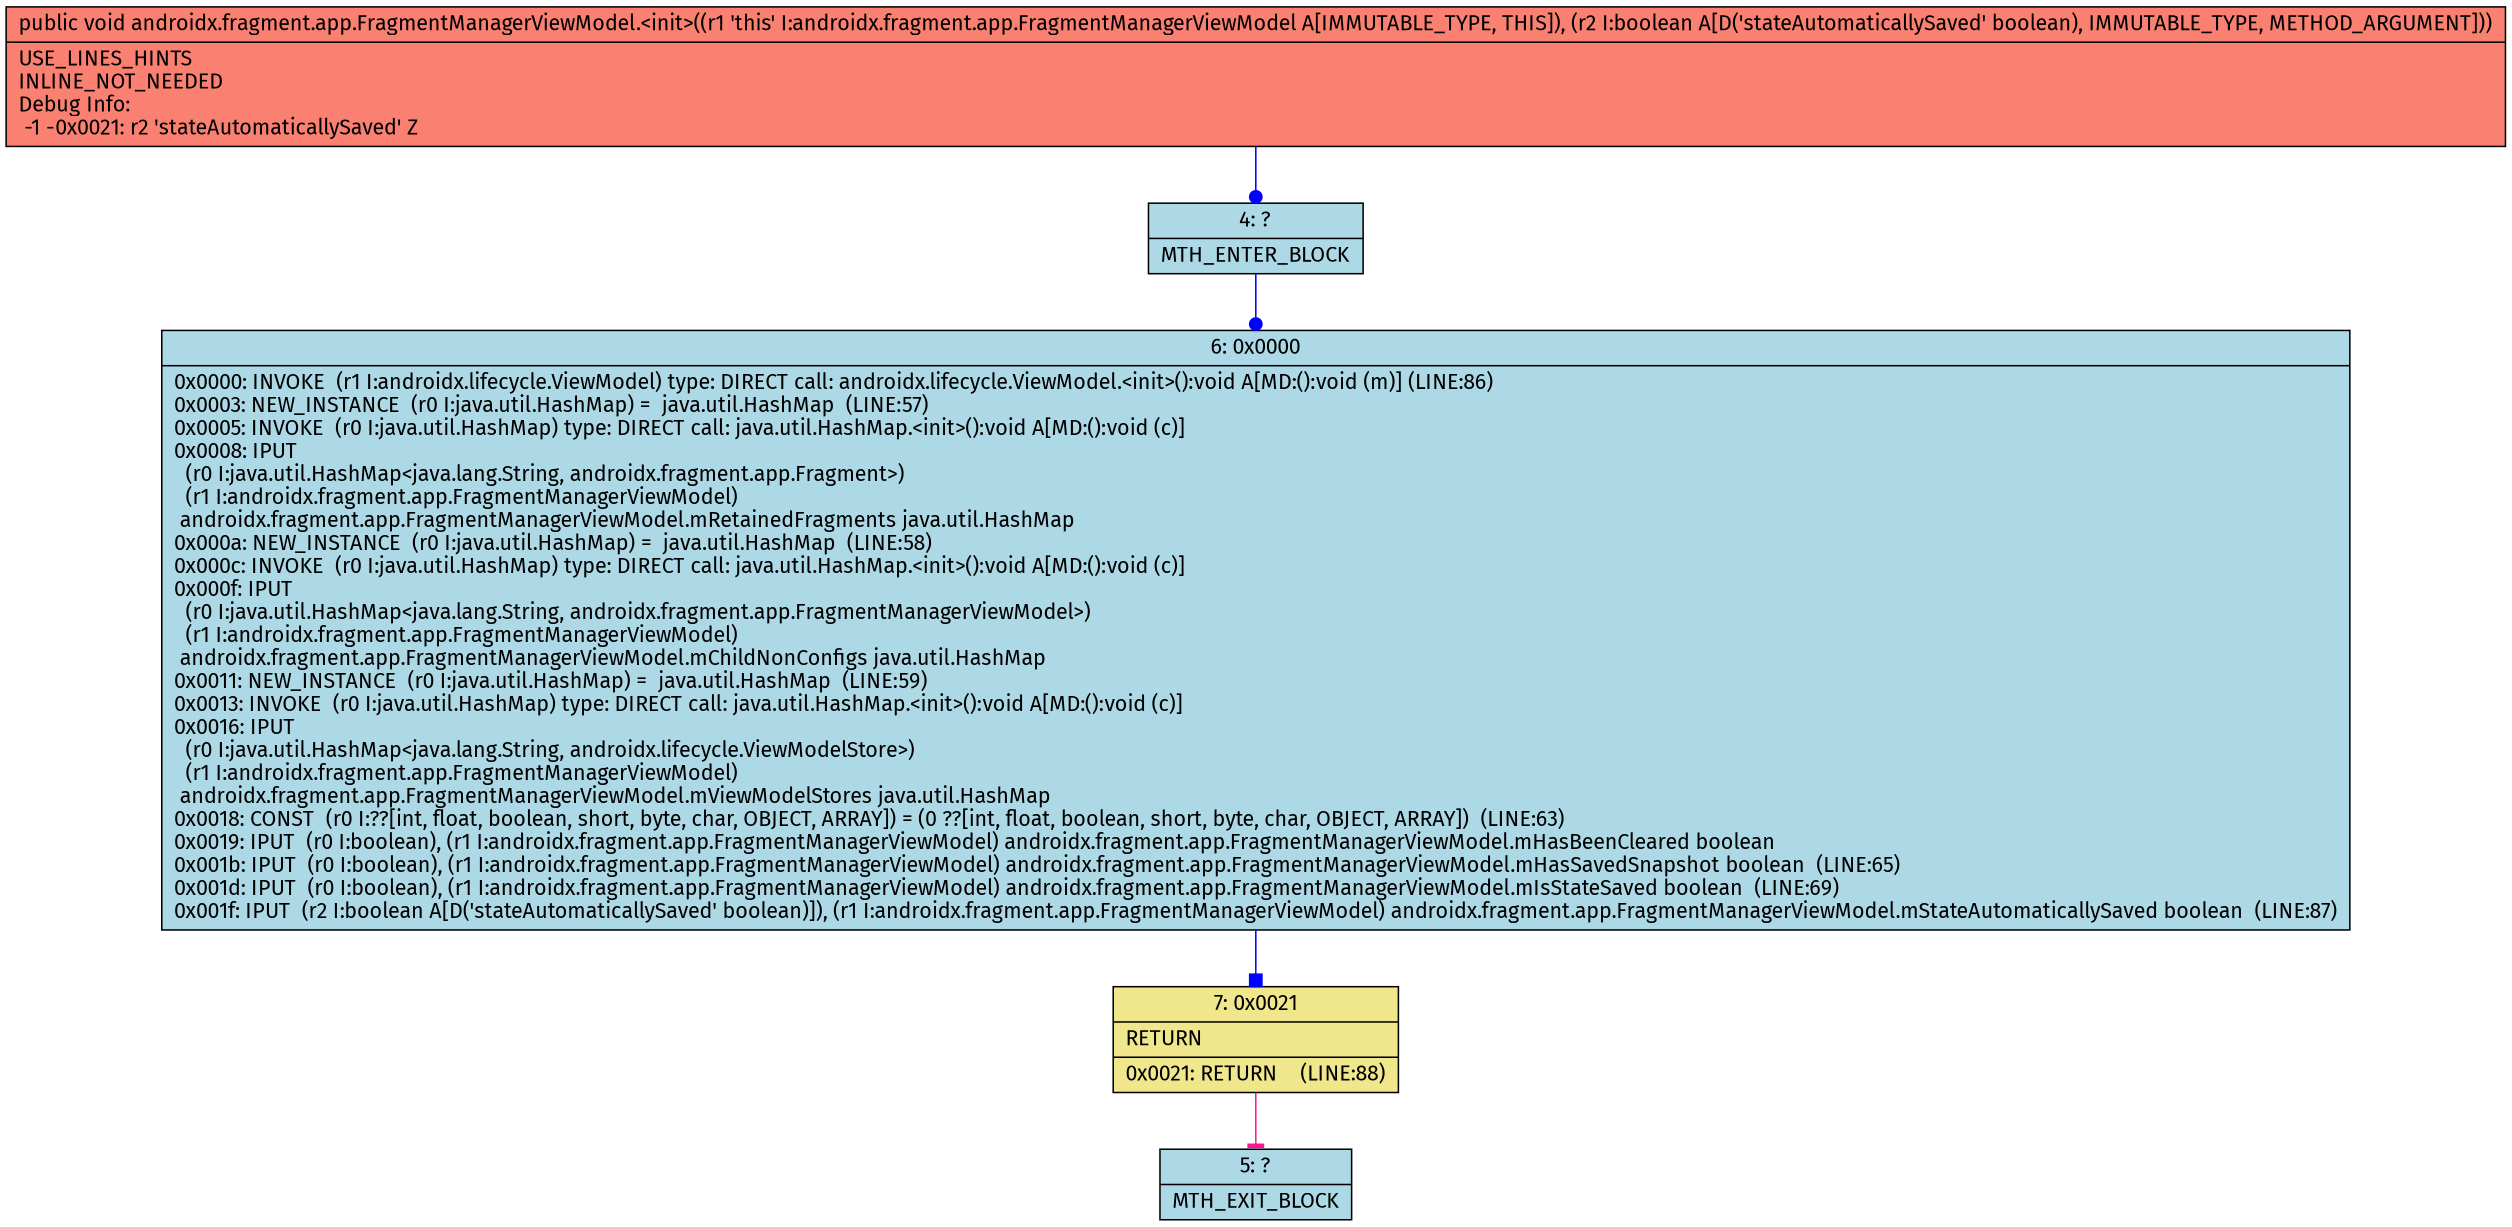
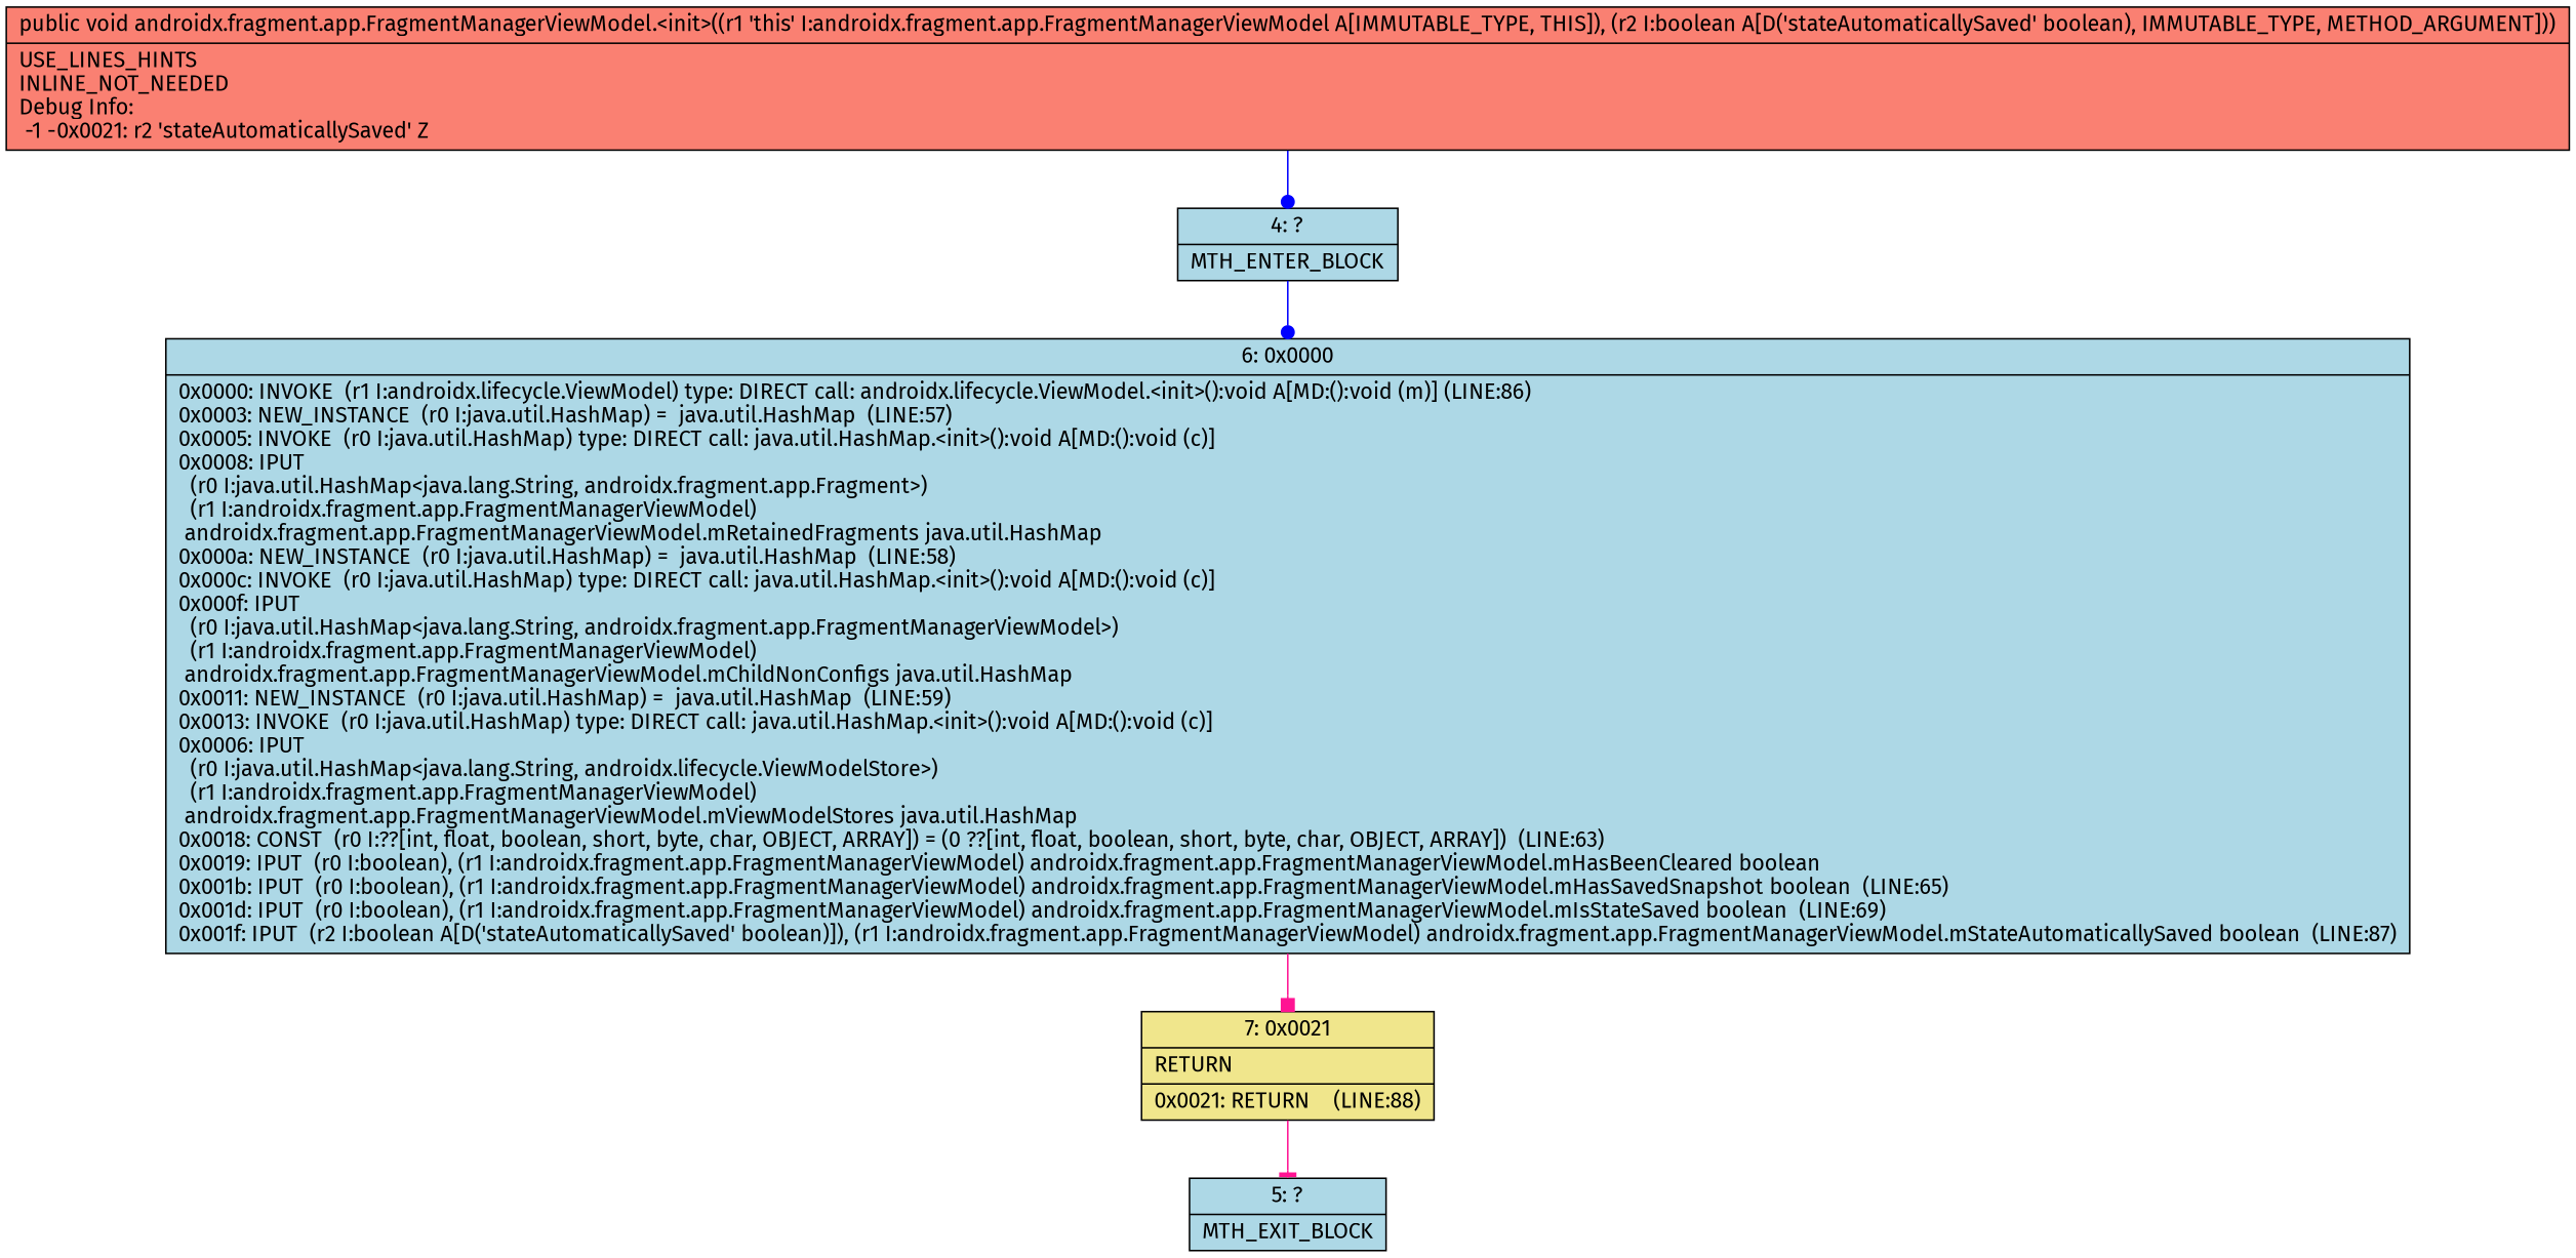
  digraph {
    fontname="Fira Sans"
    node [fillcolor=lightblue fontname="Fira Sans" shape=record style=filled]
    edge [arrowhead=dot color=blue fontname="Fira Sans"]
    n1 [label="{4\:\ ?|MTH_ENTER_BLOCK\l}"]
-   n2 [label="{6\:\ 0x0000|0x0000: INVOKE  (r1 I:androidx.lifecycle.ViewModel) type: DIRECT call: androidx.lifecycle.ViewModel.\<init\>():void A[MD:():void (m)] (LINE:86)\l0x0003: NEW_INSTANCE  (r0 I:java.util.HashMap) =  java.util.HashMap  (LINE:57)\l0x0005: INVOKE  (r0 I:java.util.HashMap) type: DIRECT call: java.util.HashMap.\<init\>():void A[MD:():void (c)]\l0x0008: IPUT  \l  (r0 I:java.util.HashMap\<java.lang.String, androidx.fragment.app.Fragment\>)\l  (r1 I:androidx.fragment.app.FragmentManagerViewModel)\l androidx.fragment.app.FragmentManagerViewModel.mRetainedFragments java.util.HashMap \l0x000a: NEW_INSTANCE  (r0 I:java.util.HashMap) =  java.util.HashMap  (LINE:58)\l0x000c: INVOKE  (r0 I:java.util.HashMap) type: DIRECT call: java.util.HashMap.\<init\>():void A[MD:():void (c)]\l0x000f: IPUT  \l  (r0 I:java.util.HashMap\<java.lang.String, androidx.fragment.app.FragmentManagerViewModel\>)\l  (r1 I:androidx.fragment.app.FragmentManagerViewModel)\l androidx.fragment.app.FragmentManagerViewModel.mChildNonConfigs java.util.HashMap \l0x0011: NEW_INSTANCE  (r0 I:java.util.HashMap) =  java.util.HashMap  (LINE:59)\l0x0013: INVOKE  (r0 I:java.util.HashMap) type: DIRECT call: java.util.HashMap.\<init\>():void A[MD:():void (c)]\l0x0016: IPUT  \l  (r0 I:java.util.HashMap\<java.lang.String, androidx.lifecycle.ViewModelStore\>)\l  (r1 I:androidx.fragment.app.FragmentManagerViewModel)\l androidx.fragment.app.FragmentManagerViewModel.mViewModelStores java.util.HashMap \l0x0018: CONST  (r0 I:??[int, float, boolean, short, byte, char, OBJECT, ARRAY]) = (0 ??[int, float, boolean, short, byte, char, OBJECT, ARRAY])  (LINE:63)\l0x0019: IPUT  (r0 I:boolean), (r1 I:androidx.fragment.app.FragmentManagerViewModel) androidx.fragment.app.FragmentManagerViewModel.mHasBeenCleared boolean \l0x001b: IPUT  (r0 I:boolean), (r1 I:androidx.fragment.app.FragmentManagerViewModel) androidx.fragment.app.FragmentManagerViewModel.mHasSavedSnapshot boolean  (LINE:65)\l0x001d: IPUT  (r0 I:boolean), (r1 I:androidx.fragment.app.FragmentManagerViewModel) androidx.fragment.app.FragmentManagerViewModel.mIsStateSaved boolean  (LINE:69)\l0x001f: IPUT  (r2 I:boolean A[D('stateAutomaticallySaved' boolean)]), (r1 I:androidx.fragment.app.FragmentManagerViewModel) androidx.fragment.app.FragmentManagerViewModel.mStateAutomaticallySaved boolean  (LINE:87)\l}"]
+   n2 [label="{6\:\ 0x0000|0x0000: INVOKE  (r1 I:androidx.lifecycle.ViewModel) type: DIRECT call: androidx.lifecycle.ViewModel.\<init\>():void A[MD:():void (m)] (LINE:86)\l0x0003: NEW_INSTANCE  (r0 I:java.util.HashMap) =  java.util.HashMap  (LINE:57)\l0x0005: INVOKE  (r0 I:java.util.HashMap) type: DIRECT call: java.util.HashMap.\<init\>():void A[MD:():void (c)]\l0x0008: IPUT  \l  (r0 I:java.util.HashMap\<java.lang.String, androidx.fragment.app.Fragment\>)\l  (r1 I:androidx.fragment.app.FragmentManagerViewModel)\l androidx.fragment.app.FragmentManagerViewModel.mRetainedFragments java.util.HashMap \l0x000a: NEW_INSTANCE  (r0 I:java.util.HashMap) =  java.util.HashMap  (LINE:58)\l0x000c: INVOKE  (r0 I:java.util.HashMap) type: DIRECT call: java.util.HashMap.\<init\>():void A[MD:():void (c)]\l0x000f: IPUT  \l  (r0 I:java.util.HashMap\<java.lang.String, androidx.fragment.app.FragmentManagerViewModel\>)\l  (r1 I:androidx.fragment.app.FragmentManagerViewModel)\l androidx.fragment.app.FragmentManagerViewModel.mChildNonConfigs java.util.HashMap \l0x0011: NEW_INSTANCE  (r0 I:java.util.HashMap) =  java.util.HashMap  (LINE:59)\l0x0013: INVOKE  (r0 I:java.util.HashMap) type: DIRECT call: java.util.HashMap.\<init\>():void A[MD:():void (c)]\l0x0006: IPUT  \l  (r0 I:java.util.HashMap\<java.lang.String, androidx.lifecycle.ViewModelStore\>)\l  (r1 I:androidx.fragment.app.FragmentManagerViewModel)\l androidx.fragment.app.FragmentManagerViewModel.mViewModelStores java.util.HashMap \l0x0018: CONST  (r0 I:??[int, float, boolean, short, byte, char, OBJECT, ARRAY]) = (0 ??[int, float, boolean, short, byte, char, OBJECT, ARRAY])  (LINE:63)\l0x0019: IPUT  (r0 I:boolean), (r1 I:androidx.fragment.app.FragmentManagerViewModel) androidx.fragment.app.FragmentManagerViewModel.mHasBeenCleared boolean \l0x001b: IPUT  (r0 I:boolean), (r1 I:androidx.fragment.app.FragmentManagerViewModel) androidx.fragment.app.FragmentManagerViewModel.mHasSavedSnapshot boolean  (LINE:65)\l0x001d: IPUT  (r0 I:boolean), (r1 I:androidx.fragment.app.FragmentManagerViewModel) androidx.fragment.app.FragmentManagerViewModel.mIsStateSaved boolean  (LINE:69)\l0x001f: IPUT  (r2 I:boolean A[D('stateAutomaticallySaved' boolean)]), (r1 I:androidx.fragment.app.FragmentManagerViewModel) androidx.fragment.app.FragmentManagerViewModel.mStateAutomaticallySaved boolean  (LINE:87)\l}"]
    n3 [fillcolor=khaki label="{7\:\ 0x0021|RETURN\l|0x0021: RETURN    (LINE:88)\l}"]
    n4 [label="{5\:\ ?|MTH_EXIT_BLOCK\l}"]
    n5 [fillcolor=salmon label="{public void androidx.fragment.app.FragmentManagerViewModel.\<init\>((r1 'this' I:androidx.fragment.app.FragmentManagerViewModel A[IMMUTABLE_TYPE, THIS]), (r2 I:boolean A[D('stateAutomaticallySaved' boolean), IMMUTABLE_TYPE, METHOD_ARGUMENT]))  | USE_LINES_HINTS\lINLINE_NOT_NEEDED\lDebug Info:\l  \-1 \-0x0021: r2 'stateAutomaticallySaved' Z\l}"]
    n1 -> n2
-   n2 -> n3 [arrowhead=box]
+   n2 -> n3 [arrowhead=box color=deeppink]
    n3 -> n4 [arrowhead=tee color=deeppink]
    n5 -> n1
  }
